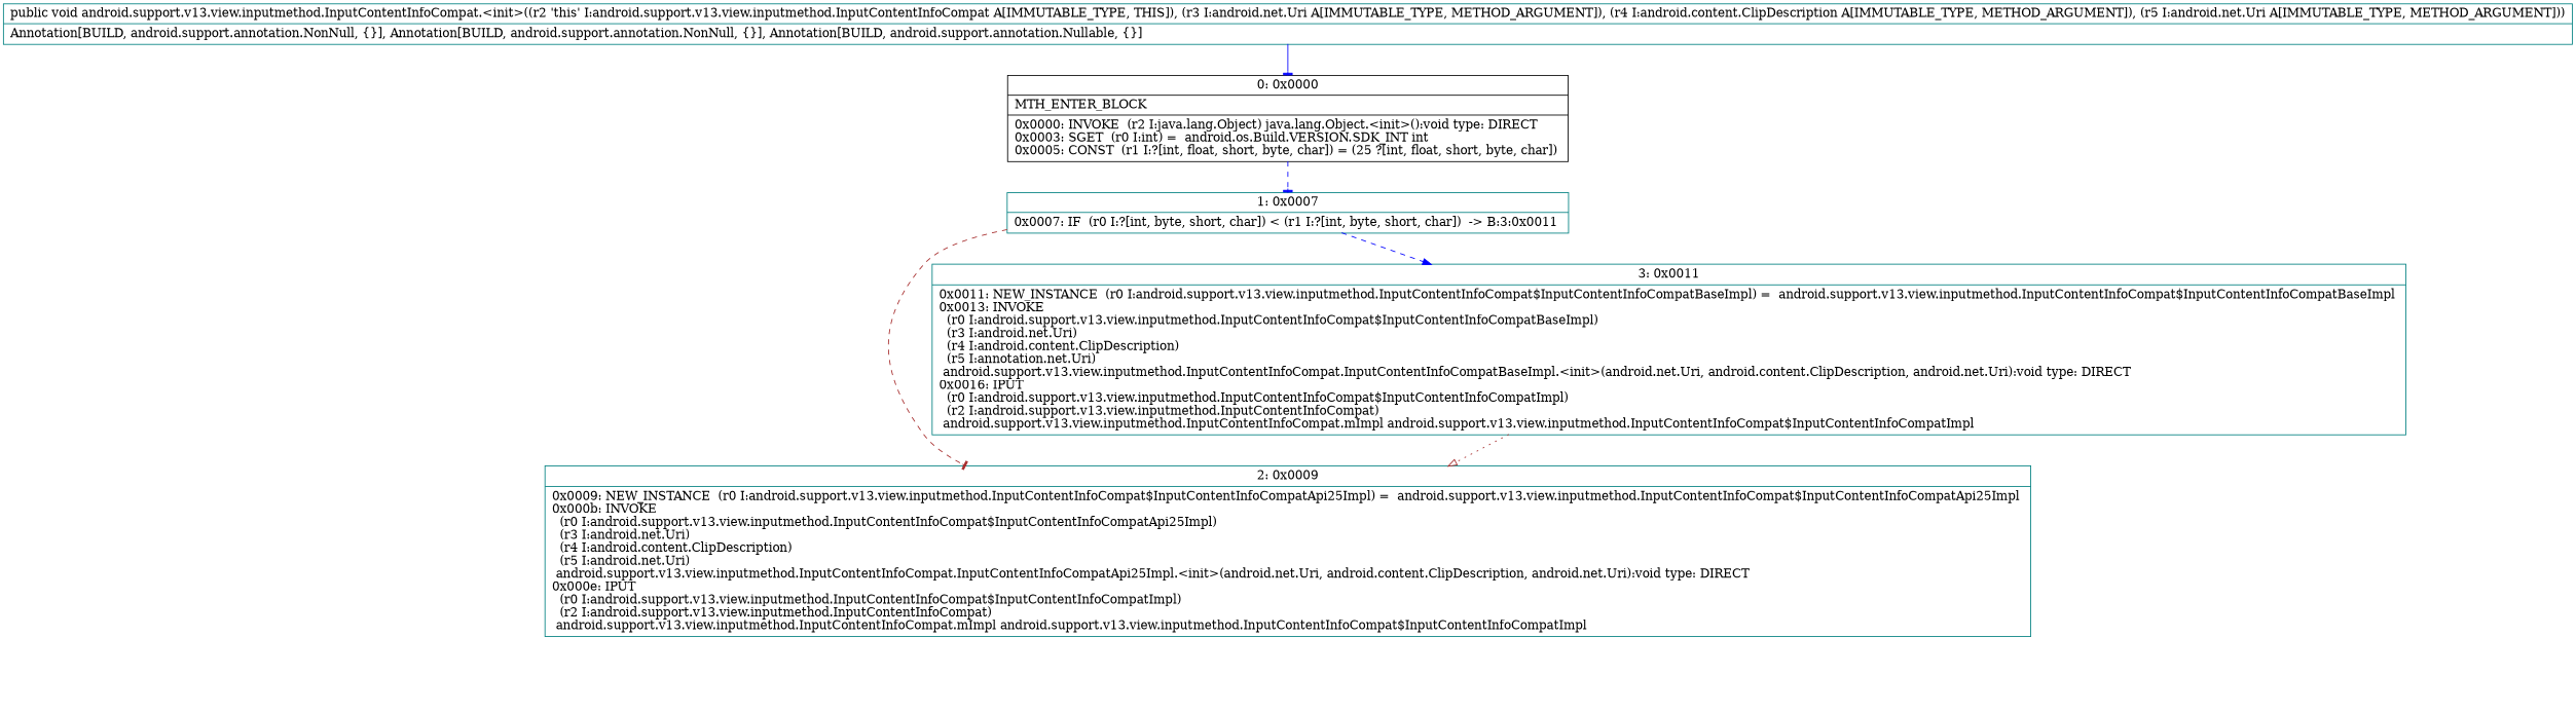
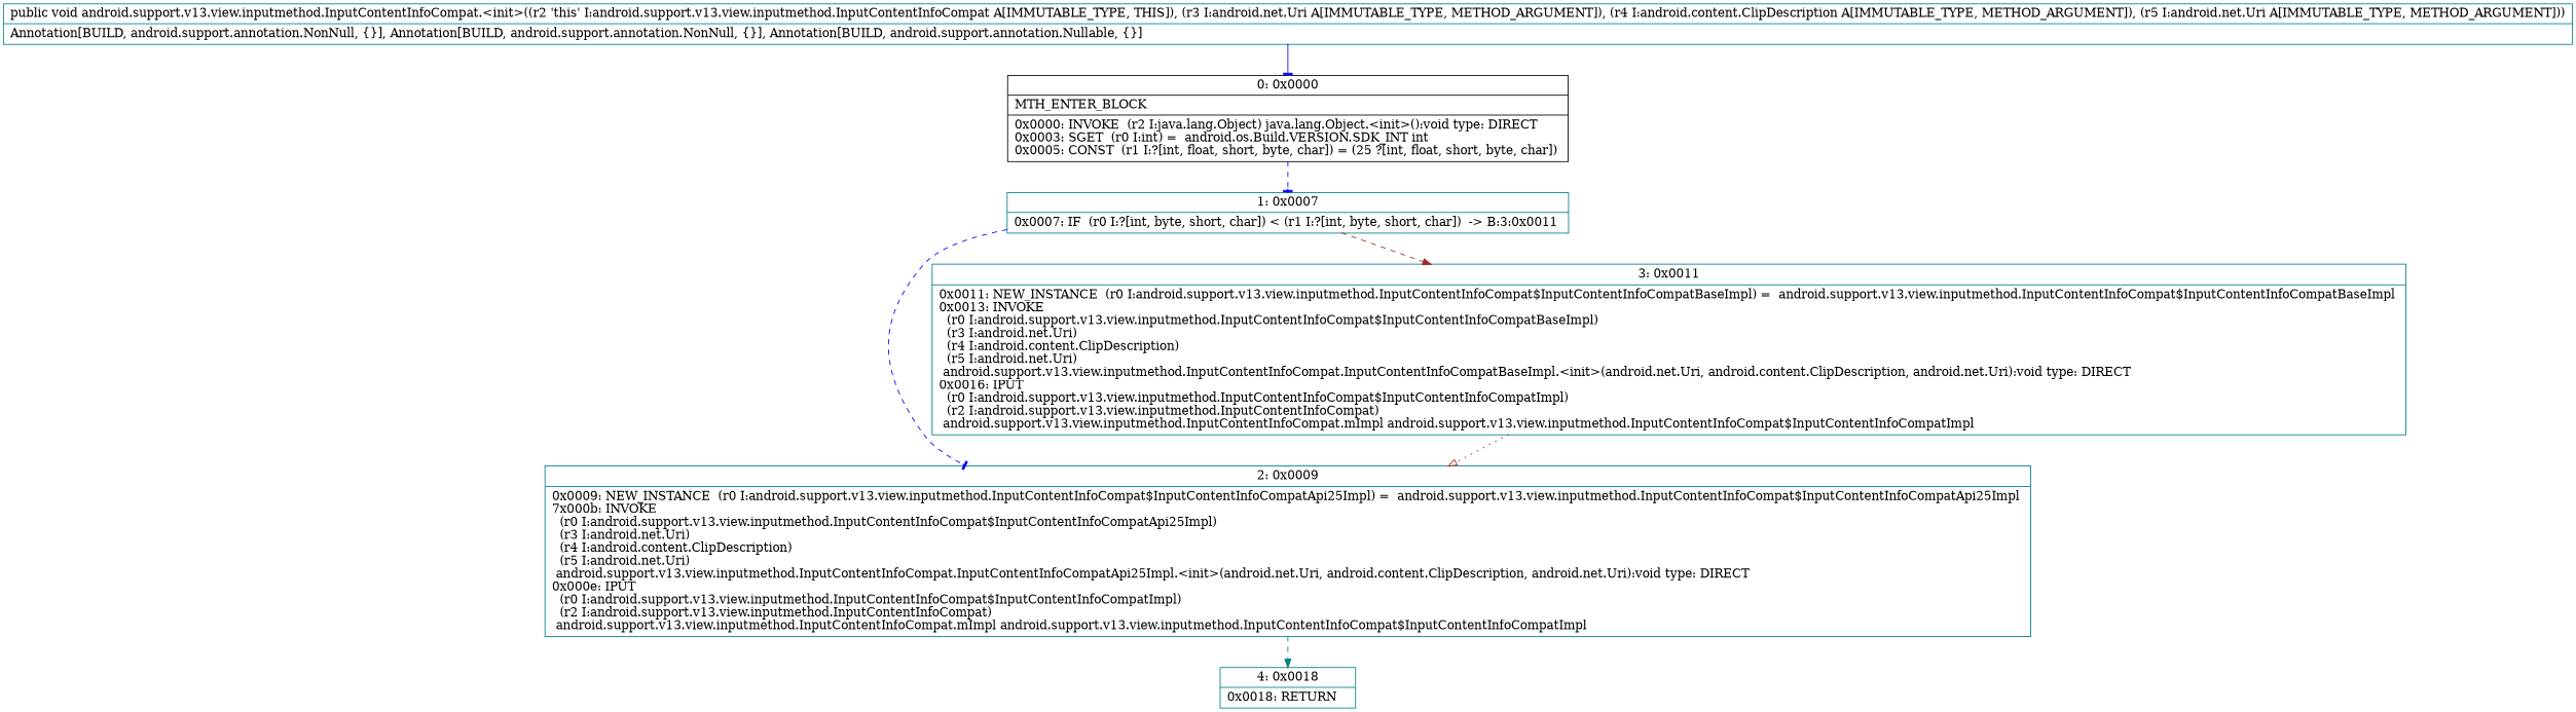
  digraph {
    fontname="DejaVu Serif"
    node [color=teal fontname="DejaVu Serif" shape=record]
    edge [arrowhead=tee color=blue fontname="DejaVu Serif" style=dashed]
    n1 [color=black label="{0\:\ 0x0000|MTH_ENTER_BLOCK\l|0x0000: INVOKE  (r2 I:java.lang.Object) java.lang.Object.\<init\>():void type: DIRECT \l0x0003: SGET  (r0 I:int) =  android.os.Build.VERSION.SDK_INT int \l0x0005: CONST  (r1 I:?[int, float, short, byte, char]) = (25 ?[int, float, short, byte, char]) \l}"]
    n2 [label="{1\:\ 0x0007|0x0007: IF  (r0 I:?[int, byte, short, char]) \< (r1 I:?[int, byte, short, char])  \-\> B:3:0x0011 \l}"]
-   n3 [label="{2\:\ 0x0009|0x0009: NEW_INSTANCE  (r0 I:android.support.v13.view.inputmethod.InputContentInfoCompat$InputContentInfoCompatApi25Impl) =  android.support.v13.view.inputmethod.InputContentInfoCompat$InputContentInfoCompatApi25Impl \l0x000b: INVOKE  \l  (r0 I:android.support.v13.view.inputmethod.InputContentInfoCompat$InputContentInfoCompatApi25Impl)\l  (r3 I:android.net.Uri)\l  (r4 I:android.content.ClipDescription)\l  (r5 I:android.net.Uri)\l android.support.v13.view.inputmethod.InputContentInfoCompat.InputContentInfoCompatApi25Impl.\<init\>(android.net.Uri, android.content.ClipDescription, android.net.Uri):void type: DIRECT \l0x000e: IPUT  \l  (r0 I:android.support.v13.view.inputmethod.InputContentInfoCompat$InputContentInfoCompatImpl)\l  (r2 I:android.support.v13.view.inputmethod.InputContentInfoCompat)\l android.support.v13.view.inputmethod.InputContentInfoCompat.mImpl android.support.v13.view.inputmethod.InputContentInfoCompat$InputContentInfoCompatImpl \l}"]
-   n4 [label="{3\:\ 0x0011|0x0011: NEW_INSTANCE  (r0 I:android.support.v13.view.inputmethod.InputContentInfoCompat$InputContentInfoCompatBaseImpl) =  android.support.v13.view.inputmethod.InputContentInfoCompat$InputContentInfoCompatBaseImpl \l0x0013: INVOKE  \l  (r0 I:android.support.v13.view.inputmethod.InputContentInfoCompat$InputContentInfoCompatBaseImpl)\l  (r3 I:android.net.Uri)\l  (r4 I:android.content.ClipDescription)\l  (r5 I:annotation.net.Uri)\l android.support.v13.view.inputmethod.InputContentInfoCompat.InputContentInfoCompatBaseImpl.\<init\>(android.net.Uri, android.content.ClipDescription, android.net.Uri):void type: DIRECT \l0x0016: IPUT  \l  (r0 I:android.support.v13.view.inputmethod.InputContentInfoCompat$InputContentInfoCompatImpl)\l  (r2 I:android.support.v13.view.inputmethod.InputContentInfoCompat)\l android.support.v13.view.inputmethod.InputContentInfoCompat.mImpl android.support.v13.view.inputmethod.InputContentInfoCompat$InputContentInfoCompatImpl \l}"]
+   n3 [label="{2\:\ 0x0009|0x0009: NEW_INSTANCE  (r0 I:android.support.v13.view.inputmethod.InputContentInfoCompat$InputContentInfoCompatApi25Impl) =  android.support.v13.view.inputmethod.InputContentInfoCompat$InputContentInfoCompatApi25Impl \l7x000b: INVOKE  \l  (r0 I:android.support.v13.view.inputmethod.InputContentInfoCompat$InputContentInfoCompatApi25Impl)\l  (r3 I:android.net.Uri)\l  (r4 I:android.content.ClipDescription)\l  (r5 I:android.net.Uri)\l android.support.v13.view.inputmethod.InputContentInfoCompat.InputContentInfoCompatApi25Impl.\<init\>(android.net.Uri, android.content.ClipDescription, android.net.Uri):void type: DIRECT \l0x000e: IPUT  \l  (r0 I:android.support.v13.view.inputmethod.InputContentInfoCompat$InputContentInfoCompatImpl)\l  (r2 I:android.support.v13.view.inputmethod.InputContentInfoCompat)\l android.support.v13.view.inputmethod.InputContentInfoCompat.mImpl android.support.v13.view.inputmethod.InputContentInfoCompat$InputContentInfoCompatImpl \l}"]
+   n4 [label="{3\:\ 0x0011|0x0011: NEW_INSTANCE  (r0 I:android.support.v13.view.inputmethod.InputContentInfoCompat$InputContentInfoCompatBaseImpl) =  android.support.v13.view.inputmethod.InputContentInfoCompat$InputContentInfoCompatBaseImpl \l0x0013: INVOKE  \l  (r0 I:android.support.v13.view.inputmethod.InputContentInfoCompat$InputContentInfoCompatBaseImpl)\l  (r3 I:android.net.Uri)\l  (r4 I:android.content.ClipDescription)\l  (r5 I:android.net.Uri)\l android.support.v13.view.inputmethod.InputContentInfoCompat.InputContentInfoCompatBaseImpl.\<init\>(android.net.Uri, android.content.ClipDescription, android.net.Uri):void type: DIRECT \l0x0016: IPUT  \l  (r0 I:android.support.v13.view.inputmethod.InputContentInfoCompat$InputContentInfoCompatImpl)\l  (r2 I:android.support.v13.view.inputmethod.InputContentInfoCompat)\l android.support.v13.view.inputmethod.InputContentInfoCompat.mImpl android.support.v13.view.inputmethod.InputContentInfoCompat$InputContentInfoCompatImpl \l}"]
+   n5 [label="{4\:\ 0x0018|0x0018: RETURN   \l}"]
    n6 [label="{public void android.support.v13.view.inputmethod.InputContentInfoCompat.\<init\>((r2 'this' I:android.support.v13.view.inputmethod.InputContentInfoCompat A[IMMUTABLE_TYPE, THIS]), (r3 I:android.net.Uri A[IMMUTABLE_TYPE, METHOD_ARGUMENT]), (r4 I:android.content.ClipDescription A[IMMUTABLE_TYPE, METHOD_ARGUMENT]), (r5 I:android.net.Uri A[IMMUTABLE_TYPE, METHOD_ARGUMENT]))  | Annotation[BUILD, android.support.annotation.NonNull, \{\}], Annotation[BUILD, android.support.annotation.NonNull, \{\}], Annotation[BUILD, android.support.annotation.Nullable, \{\}]\l}"]
    n1 -> n2
-   n2 -> n3 [color=brown]
-   n2 -> n4 [arrowhead=normal]
+   n2 -> n3
+   n2 -> n4 [arrowhead=normal color=brown]
+   n3 -> n5 [arrowhead=normal color=teal]
    n4 -> n3 [arrowhead=onormal color=brown style=dotted]
    n6 -> n1 [style=solid]
  }
